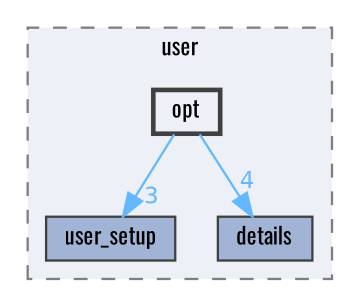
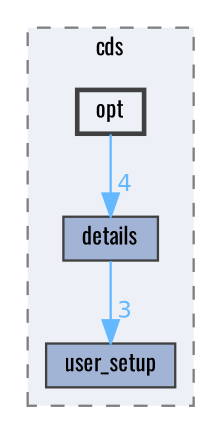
  digraph {
    compound=true
    fontname=Oswald
    node [color=grey25 fillcolor="#a2b4d6" fontname=Oswald fontsize=10 shape=box style=filled]
    edge [color=steelblue1 fontcolor=steelblue1 fontname=Oswald fontsize=10 labeldistance=1.5 labelfontname=Helvetica labelfontsize=10]
    n1 [height=0.2 label=user_setup width=0.4]
    n2 [height=0.2 label=details width=0.4]
    n3 [fillcolor="#edf0f7" height=0.2 label=opt style="filled,bold" width=0.4]
    subgraph cluster_1 {
      bgcolor="#edf0f7"
      fontsize=10
-     label=user
+     label=cds
      pencolor=grey50
      style="filled,dashed"
      n1
      n2
      n3
    }
-   n3 -> n1 [headlabel=3]
+   n2 -> n1 [headlabel=3]
    n3 -> n2 [headlabel=4]
  }
